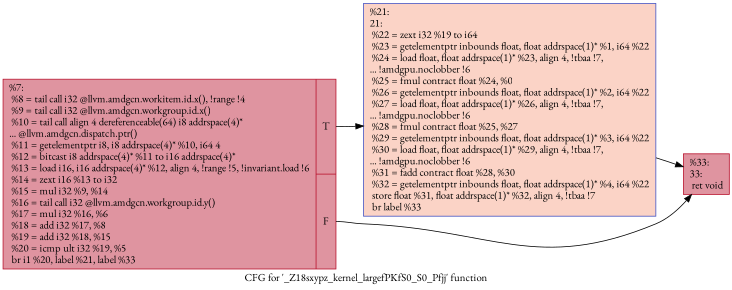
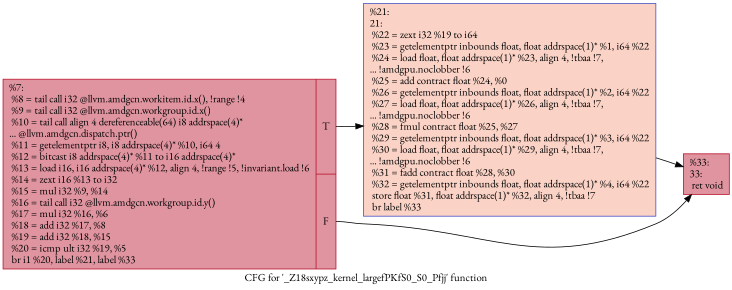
  digraph {
    label="CFG for '_Z18sxypz_kernel_largefPKfS0_S0_Pfjj' function"
    rankdir=LR
    fontname="EB Garamond"
    node [color="#b70d28ff" fillcolor="#b70d2870" shape=record style=filled fontname="EB Garamond"]
    edge [fontname="EB Garamond"]
    n1 [label="{%7:\l  %8 = tail call i32 @llvm.amdgcn.workitem.id.x(), !range !4\l  %9 = tail call i32 @llvm.amdgcn.workgroup.id.x()\l  %10 = tail call align 4 dereferenceable(64) i8 addrspace(4)*\l... @llvm.amdgcn.dispatch.ptr()\l  %11 = getelementptr i8, i8 addrspace(4)* %10, i64 4\l  %12 = bitcast i8 addrspace(4)* %11 to i16 addrspace(4)*\l  %13 = load i16, i16 addrspace(4)* %12, align 4, !range !5, !invariant.load !6\l  %14 = zext i16 %13 to i32\l  %15 = mul i32 %9, %14\l  %16 = tail call i32 @llvm.amdgcn.workgroup.id.y()\l  %17 = mul i32 %16, %6\l  %18 = add i32 %17, %8\l  %19 = add i32 %18, %15\l  %20 = icmp ult i32 %19, %5\l  br i1 %20, label %21, label %33\l|{<s0>T|<s1>F}}"]
-   n2 [color="#3d50c3ff" fillcolor="#f59c7d70" label="{%21:\l21:                                               \l  %22 = zext i32 %19 to i64\l  %23 = getelementptr inbounds float, float addrspace(1)* %1, i64 %22\l  %24 = load float, float addrspace(1)* %23, align 4, !tbaa !7,\l... !amdgpu.noclobber !6\l  %25 = fmul contract float %24, %0\l  %26 = getelementptr inbounds float, float addrspace(1)* %2, i64 %22\l  %27 = load float, float addrspace(1)* %26, align 4, !tbaa !7,\l... !amdgpu.noclobber !6\l  %28 = fmul contract float %25, %27\l  %29 = getelementptr inbounds float, float addrspace(1)* %3, i64 %22\l  %30 = load float, float addrspace(1)* %29, align 4, !tbaa !7,\l... !amdgpu.noclobber !6\l  %31 = fadd contract float %28, %30\l  %32 = getelementptr inbounds float, float addrspace(1)* %4, i64 %22\l  store float %31, float addrspace(1)* %32, align 4, !tbaa !7\l  br label %33\l}"]
+   n2 [color="#3d50c3ff" fillcolor="#f59c7d70" label="{%21:\l21:                                               \l  %22 = zext i32 %19 to i64\l  %23 = getelementptr inbounds float, float addrspace(1)* %1, i64 %22\l  %24 = load float, float addrspace(1)* %23, align 4, !tbaa !7,\l... !amdgpu.noclobber !6\l  %25 = add contract float %24, %0\l  %26 = getelementptr inbounds float, float addrspace(1)* %2, i64 %22\l  %27 = load float, float addrspace(1)* %26, align 4, !tbaa !7,\l... !amdgpu.noclobber !6\l  %28 = fmul contract float %25, %27\l  %29 = getelementptr inbounds float, float addrspace(1)* %3, i64 %22\l  %30 = load float, float addrspace(1)* %29, align 4, !tbaa !7,\l... !amdgpu.noclobber !6\l  %31 = fadd contract float %28, %30\l  %32 = getelementptr inbounds float, float addrspace(1)* %4, i64 %22\l  store float %31, float addrspace(1)* %32, align 4, !tbaa !7\l  br label %33\l}"]
    n3 [label="{%33:\l33:                                               \l  ret void\l}"]
    n1 -> n2 [tailport=s0]
    n1 -> n3 [tailport=s1]
    n2 -> n3
  }
